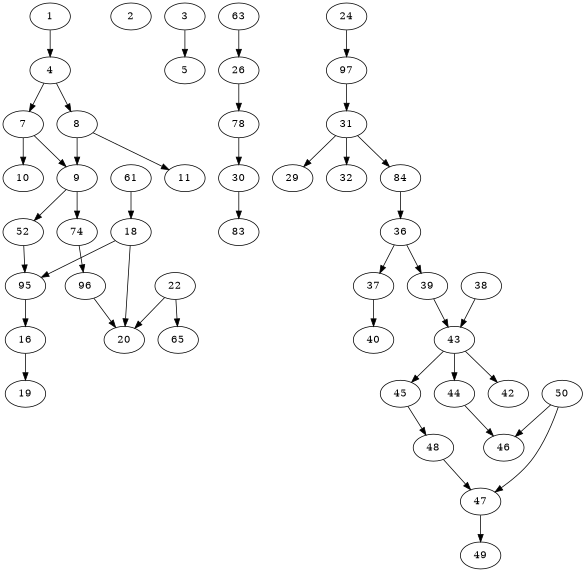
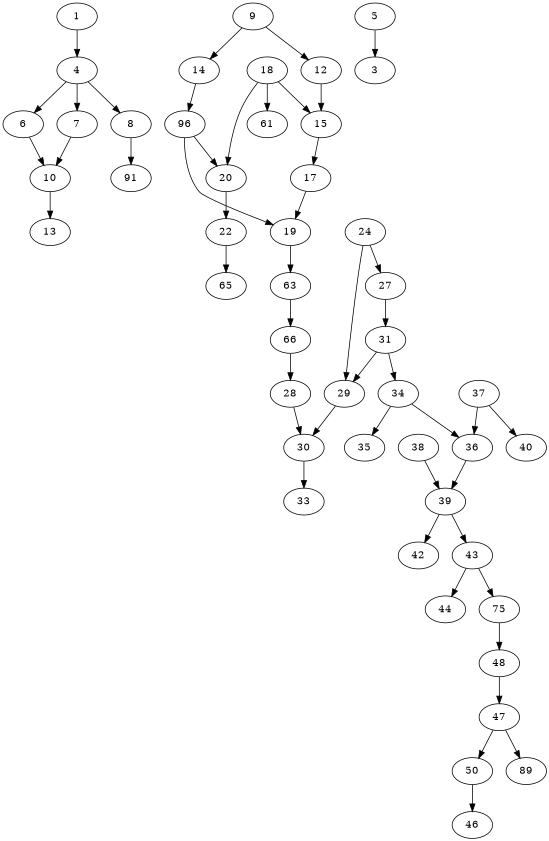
  digraph {
    node [alpha=0.17]
    1 [alpha=0.08 expect_size=21558272]
    4 [alpha=0.08 expect_size=45942784]
+   6 [alpha=0.13 expect_size=15322112]
    7 [alpha=0.04 expect_size=51788800]
    8 [alpha=0.02 expect_size=37815296]
    10 [expect_size=10567680]
    9 [alpha=0.18 expect_size=43139072]
-   11 [alpha=0.12 expect_size=31239168]
-   2 [alpha=0.06 expect_size=12309504]
+   11 [alpha=0.12 expect_size=31239168 label=91]
    3 [alpha=0.18 expect_size=6484992]
    5 [alpha=0.20 expect_size=50042880]
-   12 [alpha=0.09 expect_size=49139712 label=52]
-   14 [alpha=0.07 expect_size=12637184 label=74]
-   15 [alpha=0.18 expect_size=32137216 label=95]
+   13 [alpha=0.12 expect_size=16935936]
+   12 [alpha=0.09 expect_size=49139712]
+   14 [alpha=0.07 expect_size=12637184]
+   15 [alpha=0.18 expect_size=32137216]
    n16 [alpha=0.14 expect_size=31860736 label=96]
-   17 [alpha=0.14 expect_size=14782464 label=16]
+   17 [alpha=0.14 expect_size=14782464]
    19 [alpha=0.16 expect_size=29442048]
    20 [alpha=0.03 expect_size=25248768]
    18 [alpha=0.15 expect_size=23991296]
    n21 [expect_size=17096704 label=61]
    n22 [alpha=0.11 expect_size=20743168 label=63]
    22 [alpha=0.14 expect_size=46297088]
-   26 [expect_size=12746752]
+   26 [expect_size=12746752 label=66]
    n25 [alpha=0.19 expect_size=17397760 label=65]
-   28 [alpha=0.06 expect_size=31343616 label=78]
+   28 [alpha=0.06 expect_size=31343616]
    24 [alpha=0.05 expect_size=48267264]
-   27 [alpha=0.14 expect_size=45273088 label=97]
+   27 [alpha=0.14 expect_size=45273088]
    29 [alpha=0.13 expect_size=19767296]
    31 [alpha=0.03 expect_size=17651712]
    30 [alpha=0.03 expect_size=10626048]
-   32 [alpha=0.03 expect_size=9971712]
-   34 [alpha=0.14 expect_size=20126720 label=84]
-   33 [alpha=0.07 expect_size=41839616 label=83]
+   34 [alpha=0.14 expect_size=20126720]
+   33 [alpha=0.07 expect_size=41839616]
+   35 [alpha=0.13 expect_size=32718848]
    36 [alpha=0.03 expect_size=30044160]
    37 [expect_size=22183936]
    39 [alpha=0.11 expect_size=21556224]
    40 [alpha=0.12 expect_size=52073472]
    38 [alpha=0.19 expect_size=8496128]
    42 [alpha=0.01 expect_size=18708480]
    43 [alpha=0.11 expect_size=24722432]
    44 [alpha=0.19 expect_size=40734720]
-   45 [alpha=0.12 expect_size=26955776]
+   45 [alpha=0.12 expect_size=26955776 label=75]
    46 [alpha=0.09 expect_size=10279936]
    48 [alpha=0.06 expect_size=10445824]
    47 [alpha=0.02 expect_size=17325056]
    50 [alpha=0.10 expect_size=35362816]
-   49 [expect_size=8391680]
+   49 [expect_size=8391680 label=89]
    1 -> 4
+   4 -> 6
    4 -> 7
    4 -> 8
+   6 -> 10
    7 -> 10
-   7 -> 9
-   8 -> 9
    8 -> 11
+   10 -> 13
    9 -> 12
    9 -> 14
-   3 -> 5
+   5 -> 3
    12 -> 15
    14 -> n16
    15 -> 17
+   n16 -> 19
    n16 -> 20
    17 -> 19
-   22 -> 20
+   19 -> n22
+   20 -> 22
    18 -> 15
    18 -> 20
-   n21 -> 18
+   18 -> n21
    n22 -> 26
    22 -> n25
    26 -> 28
    28 -> 30
    24 -> 27
+   24 -> 29
    27 -> 31
+   29 -> 30
    31 -> 29
-   31 -> 32
    31 -> 34
    30 -> 33
+   34 -> 35
    34 -> 36
-   36 -> 37
+   37 -> 36
    36 -> 39
    37 -> 40
-   43 -> 42
+   39 -> 42
    39 -> 43
-   38 -> 43
+   38 -> 39
    43 -> 44
    43 -> 45
-   44 -> 46
    45 -> 48
    48 -> 47
-   50 -> 47
+   47 -> 50
    47 -> 49
    50 -> 46
  }
